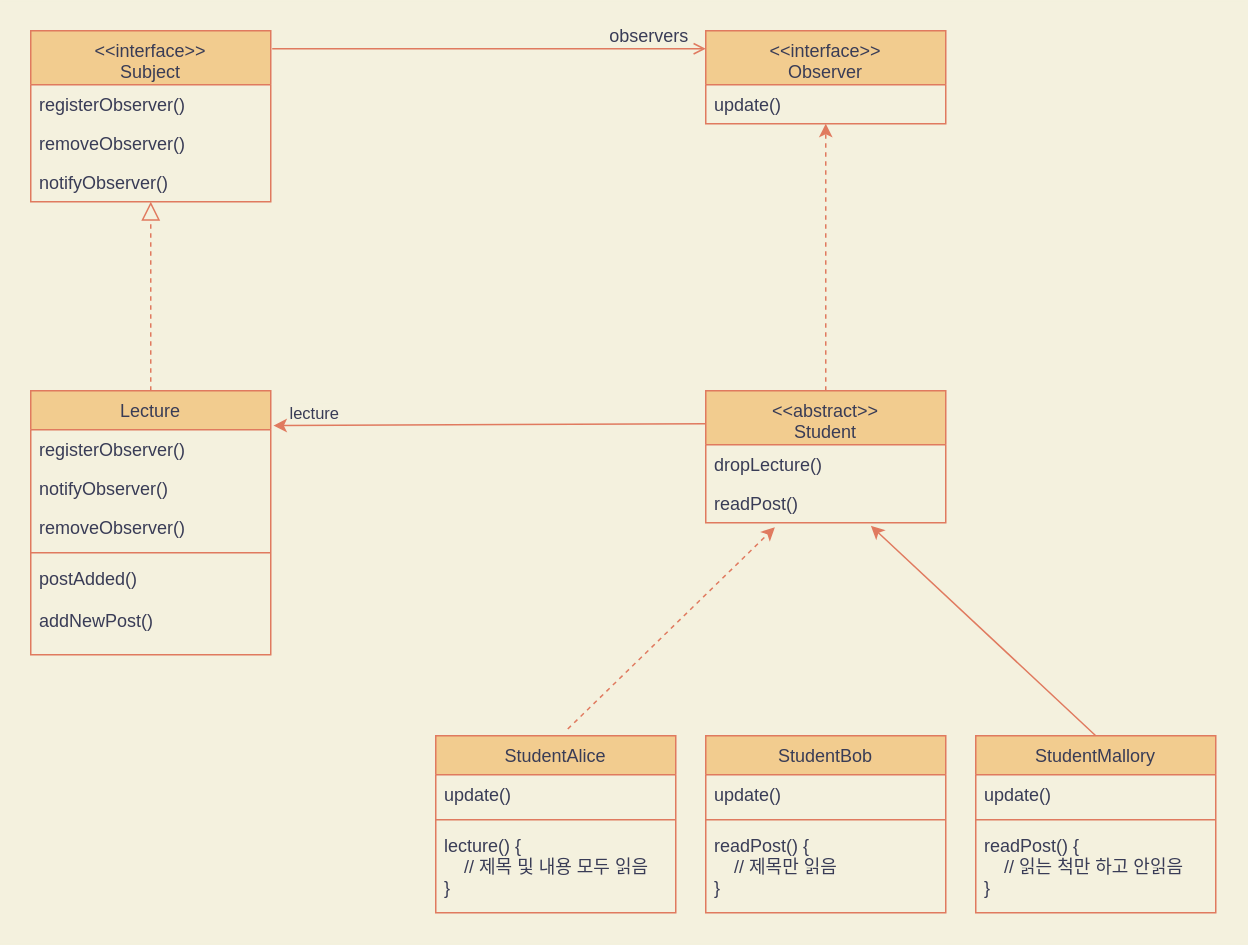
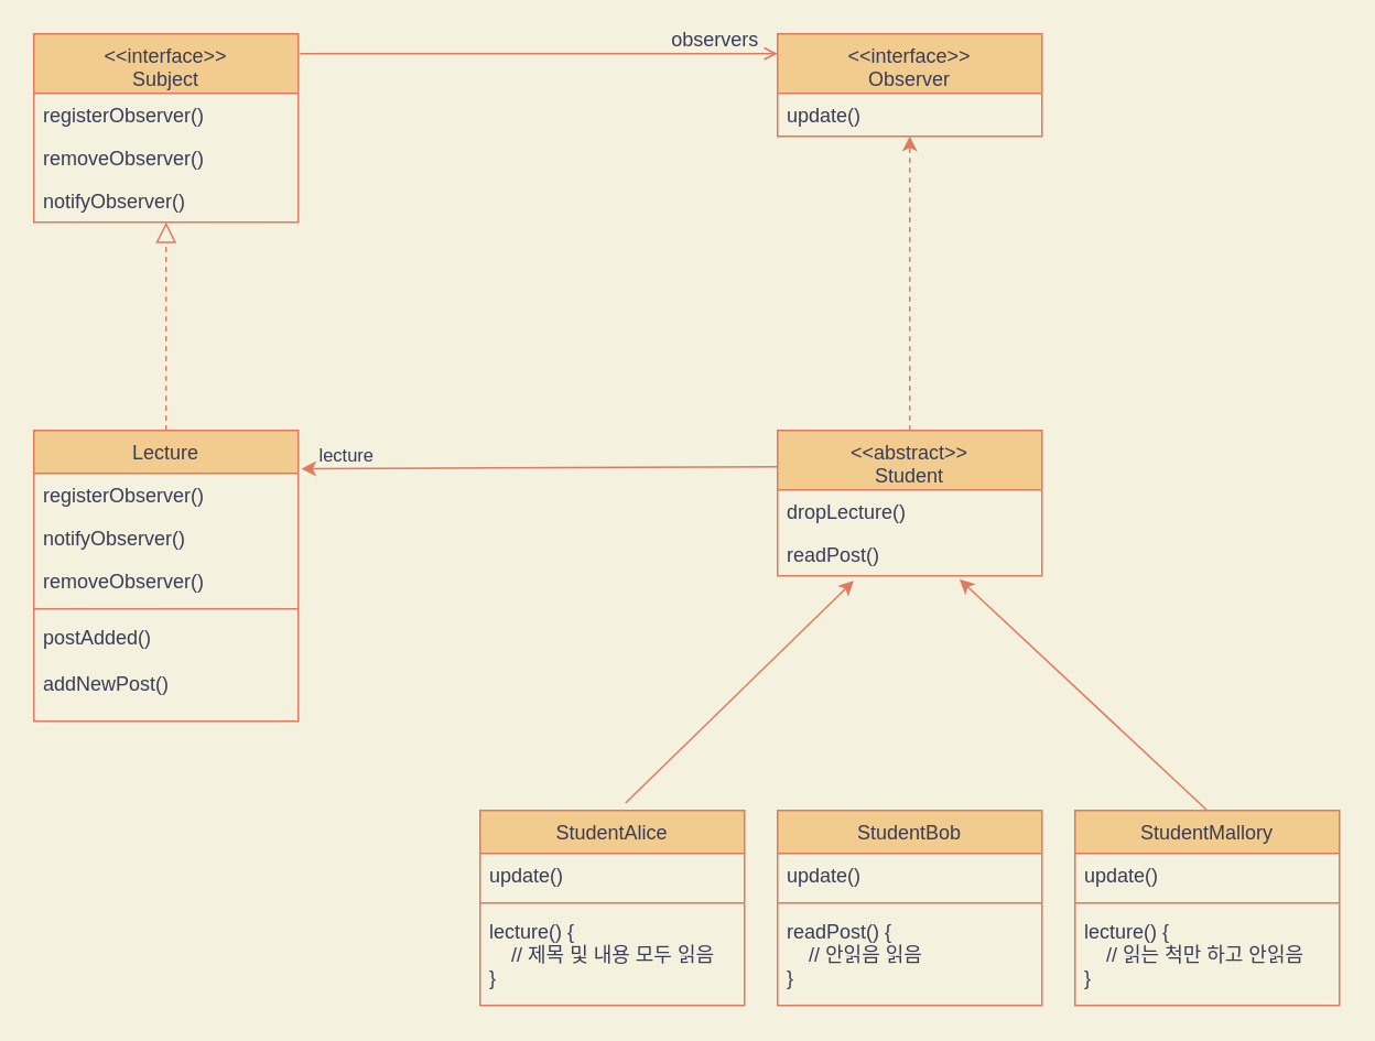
  <mxCell id="0" />
  <mxCell id="1" parent="0" />
  <mxCell id="2" value="&lt;&lt;interface&gt;&gt;&#10;Subject" style="swimlane;fontStyle=0;align=center;verticalAlign=top;childLayout=stackLayout;horizontal=1;startSize=36;horizontalStack=0;resizeParent=1;resizeLast=0;collapsible=1;marginBottom=0;shadow=0;strokeWidth=1;fillColor=#F2CC8F;strokeColor=#E07A5F;fontColor=#393C56;" parent="1" vertex="1"><mxGeometry x="20" y="20" width="160" height="114" as="geometry"><mxRectangle x="230" y="140" width="160" height="26" as="alternateBounds" /></mxGeometry></mxCell>
  <mxCell id="3" value="registerObserver()" style="text;align=left;verticalAlign=top;spacingLeft=4;spacingRight=4;overflow=hidden;rotatable=0;points=[[0,0.5],[1,0.5]];portConstraint=eastwest;fontColor=#393C56;" parent="2" vertex="1"><mxGeometry y="36" width="160" height="26" as="geometry" /></mxCell>
  <mxCell id="4" value="removeObserver()" style="text;align=left;verticalAlign=top;spacingLeft=4;spacingRight=4;overflow=hidden;rotatable=0;points=[[0,0.5],[1,0.5]];portConstraint=eastwest;shadow=0;html=0;fontColor=#393C56;" parent="2" vertex="1"><mxGeometry y="62" width="160" height="26" as="geometry" /></mxCell>
  <mxCell id="5" value="notifyObserver()" style="text;align=left;verticalAlign=top;spacingLeft=4;spacingRight=4;overflow=hidden;rotatable=0;points=[[0,0.5],[1,0.5]];portConstraint=eastwest;shadow=0;html=0;fontColor=#393C56;" parent="2" vertex="1"><mxGeometry y="88" width="160" height="26" as="geometry" /></mxCell>
  <mxCell id="6" value="Lecture" style="swimlane;fontStyle=0;align=center;verticalAlign=top;childLayout=stackLayout;horizontal=1;startSize=26;horizontalStack=0;resizeParent=1;resizeLast=0;collapsible=1;marginBottom=0;shadow=0;strokeWidth=1;fillColor=#F2CC8F;strokeColor=#E07A5F;fontColor=#393C56;" parent="1" vertex="1"><mxGeometry x="20" y="260" width="160" height="176" as="geometry"><mxRectangle x="120" y="360" width="160" height="26" as="alternateBounds" /></mxGeometry></mxCell>
  <mxCell id="7" value="registerObserver()" style="text;align=left;verticalAlign=top;spacingLeft=4;spacingRight=4;overflow=hidden;rotatable=0;points=[[0,0.5],[1,0.5]];portConstraint=eastwest;fontColor=#393C56;" parent="6" vertex="1"><mxGeometry y="26" width="160" height="26" as="geometry" /></mxCell>
  <mxCell id="8" value="notifyObserver()" style="text;align=left;verticalAlign=top;spacingLeft=4;spacingRight=4;overflow=hidden;rotatable=0;points=[[0,0.5],[1,0.5]];portConstraint=eastwest;shadow=0;html=0;fontColor=#393C56;" parent="6" vertex="1"><mxGeometry y="52" width="160" height="26" as="geometry" /></mxCell>
  <mxCell id="9" value="removeObserver()" style="text;align=left;verticalAlign=top;spacingLeft=4;spacingRight=4;overflow=hidden;rotatable=0;points=[[0,0.5],[1,0.5]];portConstraint=eastwest;shadow=0;html=0;fontColor=#393C56;" parent="6" vertex="1"><mxGeometry y="78" width="160" height="26" as="geometry" /></mxCell>
  <mxCell id="10" value="" style="line;html=1;strokeWidth=1;align=left;verticalAlign=middle;spacingTop=-1;spacingLeft=3;spacingRight=3;rotatable=0;labelPosition=right;points=[];portConstraint=eastwest;labelBackgroundColor=#F4F1DE;fillColor=#F2CC8F;strokeColor=#E07A5F;fontColor=#393C56;" parent="6" vertex="1"><mxGeometry y="104" width="160" height="8" as="geometry" /></mxCell>
  <mxCell id="11" value="postAdded()" style="text;align=left;verticalAlign=top;spacingLeft=4;spacingRight=4;overflow=hidden;rotatable=0;points=[[0,0.5],[1,0.5]];portConstraint=eastwest;shadow=0;html=0;fontColor=#393C56;" parent="6" vertex="1"><mxGeometry y="112" width="160" height="28" as="geometry" /></mxCell>
  <mxCell id="12" value="addNewPost()" style="text;align=left;verticalAlign=top;spacingLeft=4;spacingRight=4;overflow=hidden;rotatable=0;points=[[0,0.5],[1,0.5]];portConstraint=eastwest;fontColor=#393C56;" parent="6" vertex="1"><mxGeometry y="140" width="160" height="26" as="geometry" /></mxCell>
  <mxCell id="13" value="" style="endArrow=block;endSize=10;endFill=0;shadow=0;strokeWidth=1;edgeStyle=elbowEdgeStyle;elbow=vertical;dashed=1;labelBackgroundColor=#F4F1DE;strokeColor=#E07A5F;fontColor=#393C56;" parent="1" source="6" target="2" edge="1"><mxGeometry width="160" relative="1" as="geometry"><mxPoint x="0" y="103" as="sourcePoint" /><mxPoint x="0" y="103" as="targetPoint" /></mxGeometry></mxCell>
  <mxCell id="14" value="&lt;&lt;interface&gt;&gt;&#10;Observer" style="swimlane;fontStyle=0;align=center;verticalAlign=top;childLayout=stackLayout;horizontal=1;startSize=36;horizontalStack=0;resizeParent=1;resizeLast=0;collapsible=1;marginBottom=0;shadow=0;strokeWidth=1;fillColor=#F2CC8F;strokeColor=#E07A5F;fontColor=#393C56;" parent="1" vertex="1"><mxGeometry x="470" y="20" width="160" height="62" as="geometry"><mxRectangle x="550" y="140" width="160" height="26" as="alternateBounds" /></mxGeometry></mxCell>
  <mxCell id="15" value="update()" style="text;align=left;verticalAlign=top;spacingLeft=4;spacingRight=4;overflow=hidden;rotatable=0;points=[[0,0.5],[1,0.5]];portConstraint=eastwest;fontColor=#393C56;" parent="14" vertex="1"><mxGeometry y="36" width="160" height="26" as="geometry" /></mxCell>
  <mxCell id="16" value="" style="endArrow=open;shadow=0;strokeWidth=1;endFill=1;edgeStyle=elbowEdgeStyle;elbow=vertical;exitX=1.006;exitY=0.106;exitDx=0;exitDy=0;exitPerimeter=0;labelBackgroundColor=#F4F1DE;strokeColor=#E07A5F;fontColor=#393C56;" parent="1" source="2" target="14" edge="1"><mxGeometry x="0.5" y="41" relative="1" as="geometry"><mxPoint x="61" y="40" as="sourcePoint" /><mxPoint x="220" y="92" as="targetPoint" /><mxPoint x="-40" y="32" as="offset" /></mxGeometry></mxCell>
  <mxCell id="17" value="observers" style="resizable=0;align=right;verticalAlign=bottom;labelBackgroundColor=none;fontSize=12;fillColor=#F2CC8F;strokeColor=#E07A5F;fontColor=#393C56;" parent="16" connectable="0" vertex="1"><mxGeometry x="1" relative="1" as="geometry"><mxPoint x="-10" as="offset" /></mxGeometry></mxCell>
  <mxCell id="18" value="&lt;&lt;abstract&gt;&gt;&#10;Student" style="swimlane;fontStyle=0;align=center;verticalAlign=top;childLayout=stackLayout;horizontal=1;startSize=36;horizontalStack=0;resizeParent=1;resizeLast=0;collapsible=1;marginBottom=0;shadow=0;strokeWidth=1;fillColor=#F2CC8F;strokeColor=#E07A5F;fontColor=#393C56;" parent="1" vertex="1"><mxGeometry x="470" y="260" width="160" height="88" as="geometry"><mxRectangle x="550" y="140" width="160" height="26" as="alternateBounds" /></mxGeometry></mxCell>
  <mxCell id="19" value="dropLecture()" style="text;align=left;verticalAlign=top;spacingLeft=4;spacingRight=4;overflow=hidden;rotatable=0;points=[[0,0.5],[1,0.5]];portConstraint=eastwest;fontColor=#393C56;" parent="18" vertex="1"><mxGeometry y="36" width="160" height="26" as="geometry" /></mxCell>
  <mxCell id="20" value="readPost()" style="text;align=left;verticalAlign=top;spacingLeft=4;spacingRight=4;overflow=hidden;rotatable=0;points=[[0,0.5],[1,0.5]];portConstraint=eastwest;fontColor=#393C56;" parent="18" vertex="1"><mxGeometry y="62" width="160" height="26" as="geometry" /></mxCell>
  <mxCell id="21" value="" style="endArrow=classic;html=1;exitX=0.5;exitY=0;exitDx=0;exitDy=0;dashed=1;labelBackgroundColor=#F4F1DE;strokeColor=#E07A5F;fontColor=#393C56;" parent="1" source="18" target="15" edge="1"><mxGeometry width="50" height="50" relative="1" as="geometry"><mxPoint x="340" y="330" as="sourcePoint" /><mxPoint x="380" y="280" as="targetPoint" /></mxGeometry></mxCell>
  <mxCell id="22" value="StudentBob" style="swimlane;fontStyle=0;align=center;verticalAlign=top;childLayout=stackLayout;horizontal=1;startSize=26;horizontalStack=0;resizeParent=1;resizeLast=0;collapsible=1;marginBottom=0;shadow=0;strokeWidth=1;fillColor=#F2CC8F;strokeColor=#E07A5F;fontColor=#393C56;" parent="1" vertex="1"><mxGeometry x="470" y="490" width="160" height="118" as="geometry"><mxRectangle x="550" y="140" width="160" height="26" as="alternateBounds" /></mxGeometry></mxCell>
  <mxCell id="23" value="update()" style="text;align=left;verticalAlign=top;spacingLeft=4;spacingRight=4;overflow=hidden;rotatable=0;points=[[0,0.5],[1,0.5]];portConstraint=eastwest;fontColor=#393C56;" parent="22" vertex="1"><mxGeometry y="26" width="160" height="26" as="geometry" /></mxCell>
  <mxCell id="24" value="" style="line;html=1;strokeWidth=1;align=left;verticalAlign=middle;spacingTop=-1;spacingLeft=3;spacingRight=3;rotatable=0;labelPosition=right;points=[];portConstraint=eastwest;labelBackgroundColor=#F4F1DE;fillColor=#F2CC8F;strokeColor=#E07A5F;fontColor=#393C56;" parent="22" vertex="1"><mxGeometry y="52" width="160" height="8" as="geometry" /></mxCell>
- <mxCell id="25" value="readPost() {&#10;    // 제목만 읽음&#10;}" style="text;align=left;verticalAlign=top;spacingLeft=4;spacingRight=4;overflow=hidden;rotatable=0;points=[[0,0.5],[1,0.5]];portConstraint=eastwest;fontColor=#393C56;" parent="22" vertex="1"><mxGeometry y="60" width="160" height="58" as="geometry" /></mxCell>
+ <mxCell id="25" value="readPost() {&#10;    // 안읽음 읽음&#10;}" style="text;align=left;verticalAlign=top;spacingLeft=4;spacingRight=4;overflow=hidden;rotatable=0;points=[[0,0.5],[1,0.5]];portConstraint=eastwest;fontColor=#393C56;" parent="22" vertex="1"><mxGeometry y="60" width="160" height="58" as="geometry" /></mxCell>
  <mxCell id="26" value="StudentAlice" style="swimlane;fontStyle=0;align=center;verticalAlign=top;childLayout=stackLayout;horizontal=1;startSize=26;horizontalStack=0;resizeParent=1;resizeLast=0;collapsible=1;marginBottom=0;shadow=0;strokeWidth=1;fillColor=#F2CC8F;strokeColor=#E07A5F;fontColor=#393C56;" parent="1" vertex="1"><mxGeometry x="290" y="490" width="160" height="118" as="geometry"><mxRectangle x="550" y="140" width="160" height="26" as="alternateBounds" /></mxGeometry></mxCell>
  <mxCell id="27" value="update()" style="text;align=left;verticalAlign=top;spacingLeft=4;spacingRight=4;overflow=hidden;rotatable=0;points=[[0,0.5],[1,0.5]];portConstraint=eastwest;fontColor=#393C56;" parent="26" vertex="1"><mxGeometry y="26" width="160" height="26" as="geometry" /></mxCell>
  <mxCell id="28" value="" style="line;html=1;strokeWidth=1;align=left;verticalAlign=middle;spacingTop=-1;spacingLeft=3;spacingRight=3;rotatable=0;labelPosition=right;points=[];portConstraint=eastwest;labelBackgroundColor=#F4F1DE;fillColor=#F2CC8F;strokeColor=#E07A5F;fontColor=#393C56;" parent="26" vertex="1"><mxGeometry y="52" width="160" height="8" as="geometry" /></mxCell>
  <mxCell id="29" value="lecture() {&#10;    // 제목 및 내용 모두 읽음&#10;}" style="text;align=left;verticalAlign=top;spacingLeft=4;spacingRight=4;overflow=hidden;rotatable=0;points=[[0,0.5],[1,0.5]];portConstraint=eastwest;fontColor=#393C56;" parent="26" vertex="1"><mxGeometry y="60" width="160" height="58" as="geometry" /></mxCell>
  <mxCell id="30" value="StudentMallory" style="swimlane;fontStyle=0;align=center;verticalAlign=top;childLayout=stackLayout;horizontal=1;startSize=26;horizontalStack=0;resizeParent=1;resizeLast=0;collapsible=1;marginBottom=0;shadow=0;strokeWidth=1;fillColor=#F2CC8F;strokeColor=#E07A5F;fontColor=#393C56;" parent="1" vertex="1"><mxGeometry x="650" y="490" width="160" height="118" as="geometry"><mxRectangle x="550" y="140" width="160" height="26" as="alternateBounds" /></mxGeometry></mxCell>
  <mxCell id="31" value="update()" style="text;align=left;verticalAlign=top;spacingLeft=4;spacingRight=4;overflow=hidden;rotatable=0;points=[[0,0.5],[1,0.5]];portConstraint=eastwest;fontColor=#393C56;" parent="30" vertex="1"><mxGeometry y="26" width="160" height="26" as="geometry" /></mxCell>
  <mxCell id="32" value="" style="line;html=1;strokeWidth=1;align=left;verticalAlign=middle;spacingTop=-1;spacingLeft=3;spacingRight=3;rotatable=0;labelPosition=right;points=[];portConstraint=eastwest;labelBackgroundColor=#F4F1DE;fillColor=#F2CC8F;strokeColor=#E07A5F;fontColor=#393C56;" parent="30" vertex="1"><mxGeometry y="52" width="160" height="8" as="geometry" /></mxCell>
- <mxCell id="33" value="readPost() {&#10;    // 읽는 척만 하고 안읽음&#10;}" style="text;align=left;verticalAlign=top;spacingLeft=4;spacingRight=4;overflow=hidden;rotatable=0;points=[[0,0.5],[1,0.5]];portConstraint=eastwest;fontColor=#393C56;" parent="30" vertex="1"><mxGeometry y="60" width="160" height="58" as="geometry" /></mxCell>
- <mxCell id="34" value="" style="endArrow=classic;html=1;exitX=0.55;exitY=-0.038;exitDx=0;exitDy=0;dashed=1;entryX=0.288;entryY=1.115;entryDx=0;entryDy=0;entryPerimeter=0;exitPerimeter=0;labelBackgroundColor=#F4F1DE;strokeColor=#E07A5F;fontColor=#393C56;" parent="1" source="26" target="20" edge="1"><mxGeometry width="50" height="50" relative="1" as="geometry"><mxPoint x="560" y="134" as="sourcePoint" /><mxPoint x="560" y="82" as="targetPoint" /></mxGeometry></mxCell>
+ <mxCell id="33" value="lecture() {&#10;    // 읽는 척만 하고 안읽음&#10;}" style="text;align=left;verticalAlign=top;spacingLeft=4;spacingRight=4;overflow=hidden;rotatable=0;points=[[0,0.5],[1,0.5]];portConstraint=eastwest;fontColor=#393C56;" parent="30" vertex="1"><mxGeometry y="60" width="160" height="58" as="geometry" /></mxCell>
+ <mxCell id="34" value="" style="endArrow=classic;html=1;exitX=0.55;exitY=-0.038;exitDx=0;exitDy=0;dashed=0;entryX=0.288;entryY=1.115;entryDx=0;entryDy=0;entryPerimeter=0;exitPerimeter=0;labelBackgroundColor=#F4F1DE;strokeColor=#E07A5F;fontColor=#393C56;" parent="1" source="26" target="20" edge="1"><mxGeometry width="50" height="50" relative="1" as="geometry"><mxPoint x="560" y="134" as="sourcePoint" /><mxPoint x="560" y="82" as="targetPoint" /></mxGeometry></mxCell>
  <mxCell id="35" value="" style="endArrow=classic;html=1;exitX=0.5;exitY=0;exitDx=0;exitDy=0;dashed=0;entryX=0.688;entryY=1.077;entryDx=0;entryDy=0;entryPerimeter=0;labelBackgroundColor=#F4F1DE;strokeColor=#E07A5F;fontColor=#393C56;" parent="1" source="30" target="20" edge="1"><mxGeometry width="50" height="50" relative="1" as="geometry"><mxPoint x="560" y="289.996" as="sourcePoint" /><mxPoint x="698.08" y="207.95" as="targetPoint" /></mxGeometry></mxCell>
  <mxCell id="36" value="lecture" style="endArrow=classic;html=1;exitX=0;exitY=0.25;exitDx=0;exitDy=0;entryX=1.011;entryY=0.132;entryDx=0;entryDy=0;entryPerimeter=0;labelBackgroundColor=#F4F1DE;strokeColor=#E07A5F;fontColor=#393C56;" parent="1" source="18" target="6" edge="1"><mxGeometry x="0.812" y="-8" width="50" height="50" relative="1" as="geometry"><mxPoint x="345" y="310" as="sourcePoint" /><mxPoint x="230" y="280" as="targetPoint" /><mxPoint as="offset" /></mxGeometry></mxCell>
